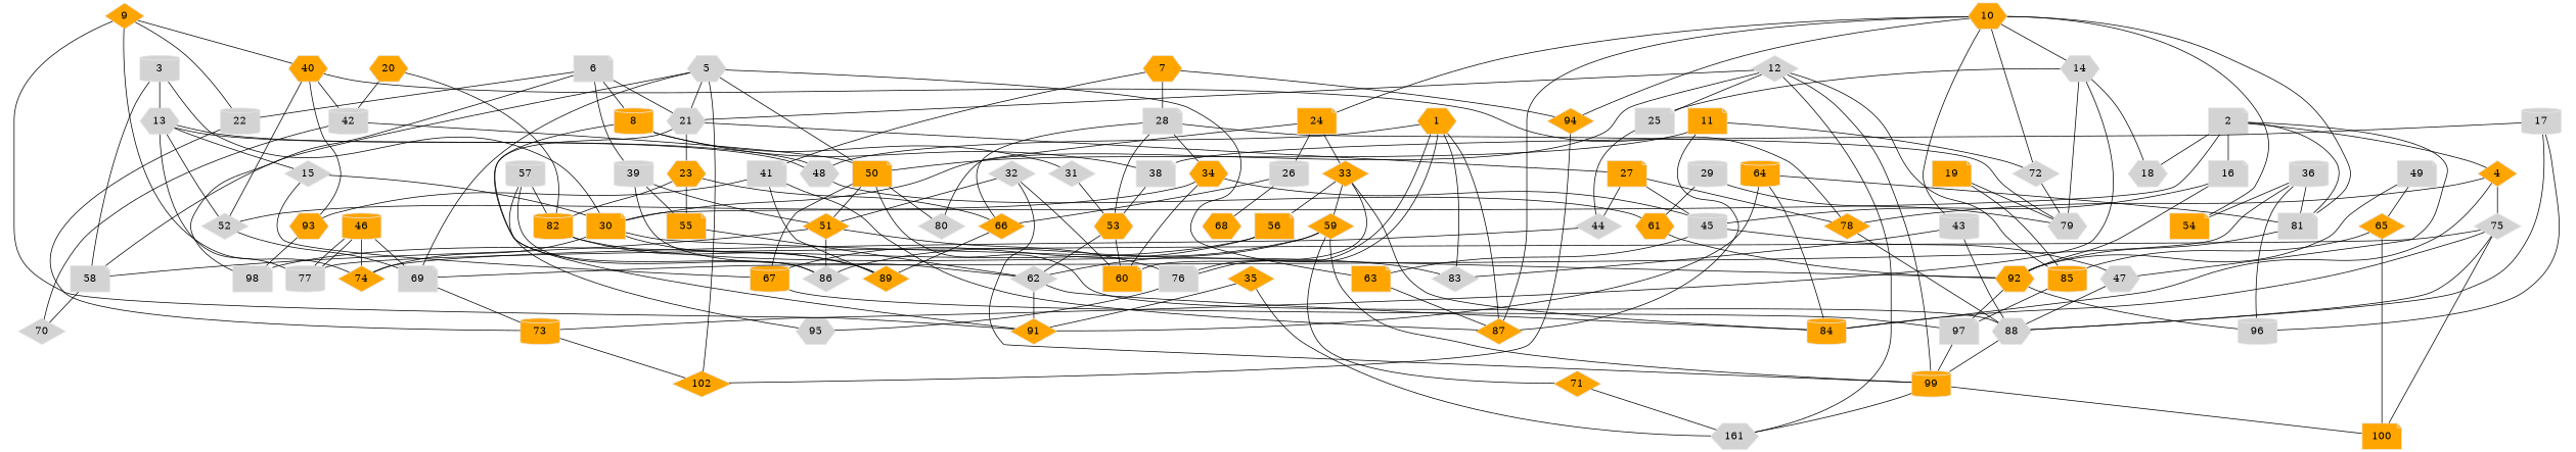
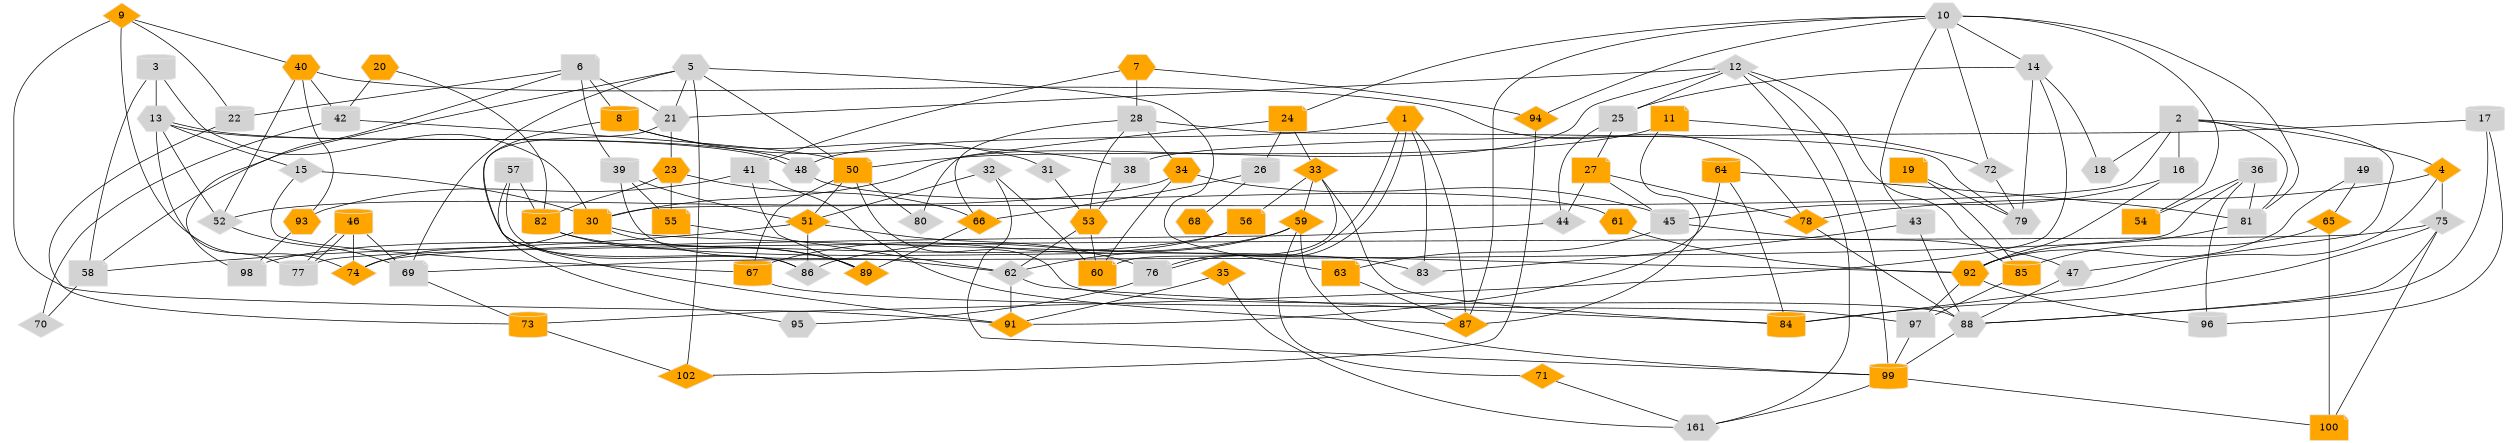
  graph {
    node [color=gray90 fillcolor=lightgrey shape=diamond style=filled]
    1 [fillcolor=orange shape=hexagon]
    48 [shape=hexagon]
    76 [shape=note]
    83
    87 [fillcolor=orange]
    61 [fillcolor=orange shape=hexagon]
    95 [shape=hexagon]
    2 [shape=note]
    4 [fillcolor=orange]
    16 [shape=note]
    18 [shape=hexagon]
    30 [fillcolor=orange shape=note]
    47 [shape=hexagon]
    81 [shape=note]
    75
    78 [fillcolor=orange]
    84 [fillcolor=orange shape=cylinder]
    45 [shape=cylinder]
    92 [fillcolor=orange shape=hexagon]
    74 [fillcolor=orange]
    89 [fillcolor=orange]
    88 [shape=hexagon]
    3 [shape=cylinder]
    13 [shape=hexagon]
    58 [shape=note]
    15
    52
    77 [shape=cylinder]
    70
    100 [fillcolor=orange shape=note]
    5 [shape=hexagon]
    21 [shape=hexagon]
    50 [fillcolor=orange shape=note]
    63 [fillcolor=orange shape=note]
    69 [shape=note]
    102 [fillcolor=orange]
    91 [fillcolor=orange]
    23 [fillcolor=orange shape=hexagon]
    27 [fillcolor=orange shape=note]
    67 [fillcolor=orange shape=cylinder]
    80
    51 [fillcolor=orange]
    73 [fillcolor=orange shape=cylinder]
    6 [shape=note]
    8 [fillcolor=orange shape=cylinder]
    22 [shape=cylinder]
    39 [shape=cylinder]
    98 [shape=note]
    31
    38 [shape=note]
    86
    55 [fillcolor=orange shape=note]
    62
    7 [fillcolor=orange shape=hexagon]
    28 [shape=note]
    41 [shape=note]
    94 [fillcolor=orange]
    79 [shape=hexagon]
    66 [fillcolor=orange]
    34 [fillcolor=orange shape=hexagon]
    53 [fillcolor=orange shape=hexagon]
    93 [fillcolor=orange shape=hexagon]
    9 [fillcolor=orange]
    40 [fillcolor=orange shape=hexagon]
    42 [shape=cylinder]
-   10 [fillcolor=orange shape=hexagon]
+   10 [shape=hexagon]
    14 [shape=hexagon]
    24 [fillcolor=orange shape=note]
    43 [shape=cylinder]
    54 [fillcolor=orange shape=note]
    72
    25 [shape=note]
    26 [shape=cylinder]
    33 [fillcolor=orange]
    11 [fillcolor=orange shape=note]
    12
    85 [fillcolor=orange shape=cylinder]
    99 [fillcolor=orange shape=cylinder]
    n79 [label=161 shape=hexagon]
    44
    97 [shape=note]
    96 [shape=cylinder]
    17 [shape=cylinder]
    19 [fillcolor=orange shape=note]
    20 [fillcolor=orange shape=hexagon]
    82 [fillcolor=orange shape=cylinder]
    68 [fillcolor=orange shape=hexagon]
    60 [fillcolor=orange shape=note]
    56 [fillcolor=orange shape=note]
    59 [fillcolor=orange]
-   29 [shape=cylinder]
    32
    71 [fillcolor=orange]
    35 [fillcolor=orange]
    36 [shape=cylinder]
    46 [fillcolor=orange shape=cylinder]
    49 [shape=note]
    65 [fillcolor=orange]
    57 [shape=cylinder]
    64 [fillcolor=orange shape=cylinder]
    1 -- 48
    1 -- 76
    1 -- 76
    1 -- 83
    1 -- 87
    48 -- 61
    76 -- 95
    61 -- 92
    2 -- 4
    2 -- 16
    2 -- 18
    2 -- 30
    2 -- 47
    2 -- 81
    4 -- 75
    4 -- 78
    4 -- 84
    16 -- 45
    16 -- 92
    30 -- 92
    30 -- 74
    30 -- 89
    47 -- 88
    81 -- 92
    75 -- 84
    75 -- 88
    75 -- 77
    75 -- 100
    78 -- 88
    45 -- 47
    45 -- 63
    92 -- 97
    92 -- 96
    88 -- 99
    3 -- 30
    3 -- 13
    3 -- 58
    13 -- 48
    13 -- 48
    13 -- 15
    13 -- 52
    13 -- 77
    58 -- 70
    15 -- 30
    15 -- 67
    52 -- 69
    5 -- 58
    5 -- 21
    5 -- 50
    5 -- 63
    5 -- 69
    5 -- 102
    21 -- 91
    21 -- 23
-   21 -- 27
+   25 -- 27
    50 -- 88
    50 -- 67
    50 -- 80
    50 -- 51
    63 -- 87
    69 -- 73
    23 -- 55
    23 -- 66
    23 -- 82
    27 -- 78
    27 -- 45
    27 -- 44
    67 -- 97
    51 -- 76
    51 -- 58
    51 -- 86
    73 -- 102
    6 -- 21
    6 -- 8
    6 -- 22
    6 -- 39
    6 -- 98
    8 -- 31
    8 -- 38
    8 -- 86
    22 -- 73
    39 -- 51
    39 -- 55
    39 -- 62
    31 -- 53
    38 -- 53
    55 -- 62
    62 -- 84
    62 -- 91
    7 -- 28
    7 -- 41
    7 -- 94
    28 -- 79
    28 -- 66
    28 -- 34
    28 -- 53
    41 -- 87
    41 -- 89
    41 -- 93
    94 -- 102
    66 -- 89
    34 -- 45
    34 -- 52
    34 -- 60
    53 -- 62
    53 -- 60
    93 -- 98
    9 -- 74
    9 -- 91
    9 -- 22
    9 -- 40
    40 -- 78
    40 -- 52
    40 -- 93
    40 -- 42
    42 -- 70
    42 -- 50
    10 -- 87
    10 -- 81
    10 -- 94
    10 -- 14
    10 -- 24
    10 -- 43
    10 -- 54
    10 -- 72
    14 -- 18
    14 -- 73
    14 -- 79
    14 -- 25
    24 -- 80
    24 -- 26
    24 -- 33
    43 -- 83
    43 -- 88
    72 -- 79
    25 -- 44
    26 -- 66
    26 -- 68
    33 -- 84
    33 -- 60
    33 -- 56
    33 -- 59
    11 -- 87
    11 -- 50
    11 -- 72
    12 -- 30
    12 -- 21
    12 -- 25
    12 -- 85
    12 -- 99
    12 -- n79
    85 -- 97
    99 -- 100
    99 -- n79
    44 -- 74
    97 -- 99
    17 -- 88
    17 -- 38
    17 -- 96
    19 -- 79
    19 -- 85
    20 -- 42
    20 -- 82
    82 -- 83
    82 -- 89
    56 -- 67
    56 -- 98
    59 -- 86
    59 -- 62
    59 -- 99
    59 -- 71
-   29 -- 61
-   29 -- 79
    32 -- 51
    32 -- 99
    32 -- 60
    71 -- n79
    35 -- 91
    35 -- n79
    36 -- 81
    36 -- 69
    36 -- 54
    36 -- 96
    46 -- 74
    46 -- 77
    46 -- 77
    46 -- 69
    49 -- 92
    49 -- 65
    65 -- 100
    65 -- 85
    57 -- 95
    57 -- 86
    57 -- 82
    64 -- 81
    64 -- 84
    64 -- 91
  }
